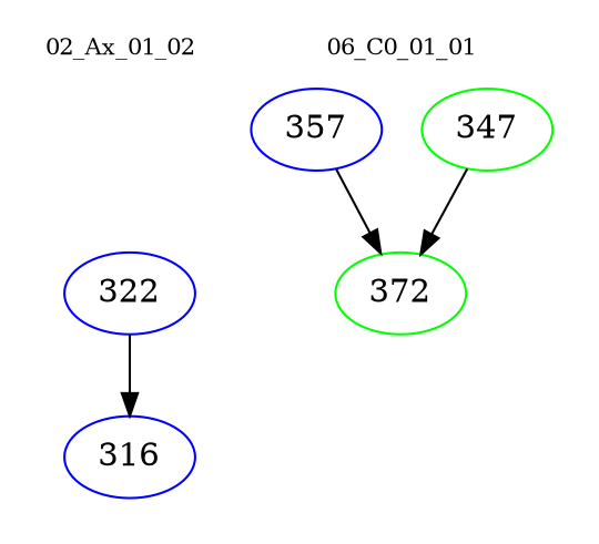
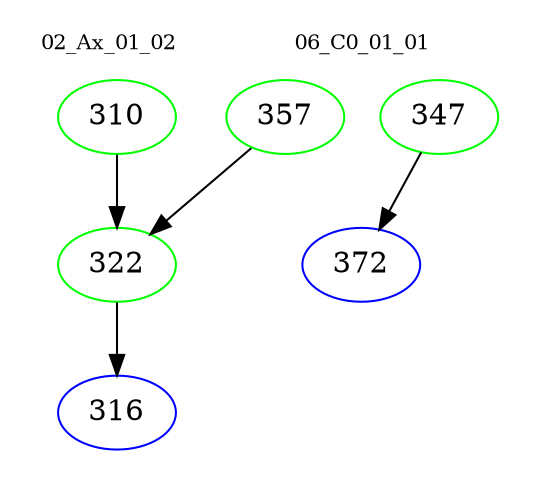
  digraph {
    node [color=blue]
    edge [color=black]
-   n2 [label=322]
+   n1 [color=green label=310]
+   n2 [color=green label=322]
    n3 [label=316]
    n4 [color=green label=347]
-   n5 [label=357]
-   n6 [color=green label=372]
+   n5 [color=green label=357]
+   n6 [label=372]
    subgraph cluster_1 {
      color=white
      fontsize=10
      label="02_Ax_01_02"
+     n1
      n2
      n3
    }
    subgraph cluster_2 {
      color=white
      fontsize=10
      label="06_C0_01_01"
      n4
      n5
      n6
    }
+   n1 -> n2
    n2 -> n3
    n4 -> n6
-   n5 -> n6
+   n5 -> n2
  }
